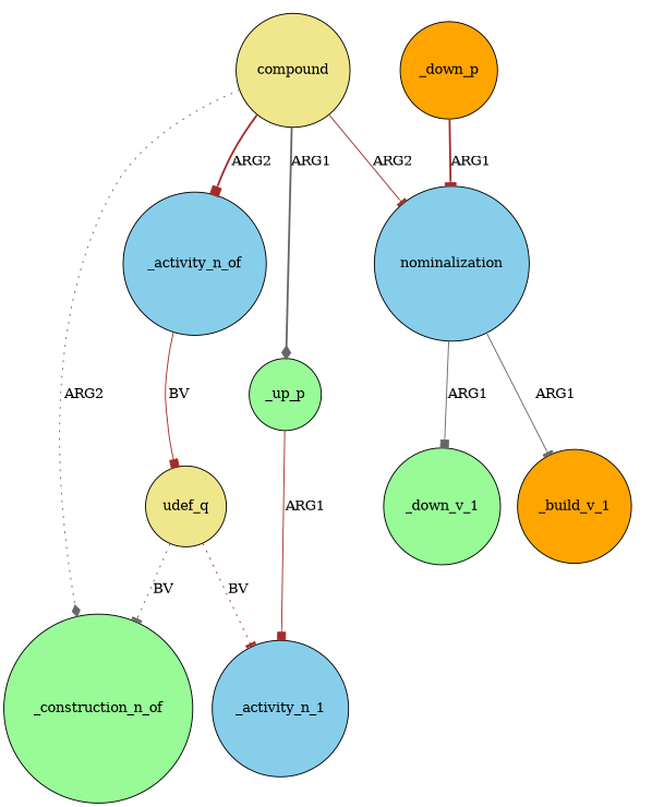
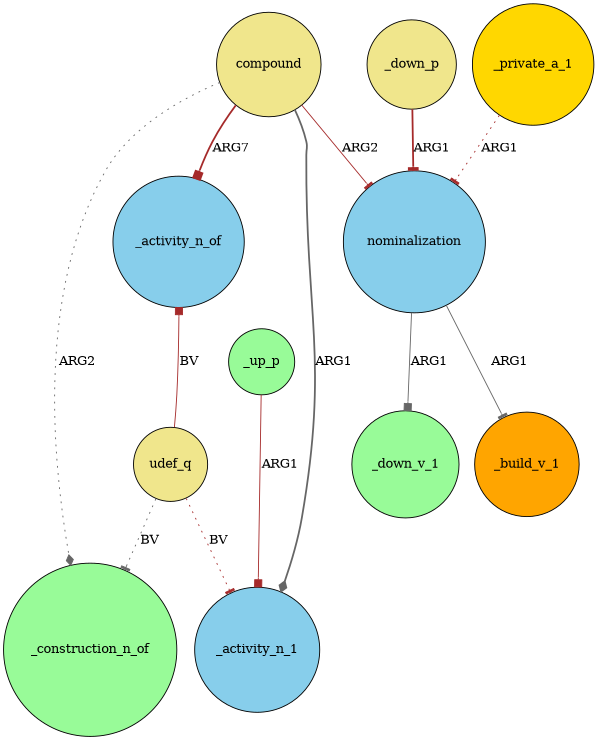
  digraph {
    node [fillcolor=skyblue shape=circle style=filled]
    edge [arrowhead=tee color=brown style=solid]
    compound [fillcolor=khaki]
    _activity_n_1
    nominalization
    _construction_n_of [fillcolor=palegreen]
    n5 [label=_activity_n_of]
    _build_v_1 [fillcolor=orange]
    n7 [fillcolor=palegreen label=_down_v_1]
    _up_p [fillcolor=palegreen]
    udef_q [fillcolor=khaki]
-   _down_p [fillcolor=orange]
-   compound -> _up_p [arrowhead=diamond color=gray40 label=ARG1 style=bold]
+   _down_p [fillcolor=khaki]
+   _private_a_1 [fillcolor=gold]
+   compound -> _activity_n_1 [arrowhead=diamond color=gray40 label=ARG1 style=bold]
    compound -> nominalization [label=ARG2]
    compound -> _construction_n_of [arrowhead=diamond color=gray40 label=ARG2 style=dotted]
-   compound -> n5 [arrowhead=box label=ARG2 style=bold]
+   compound -> n5 [arrowhead=box label=ARG7 style=bold]
    nominalization -> _build_v_1 [color=gray40 label=ARG1]
    nominalization -> n7 [arrowhead=box color=gray40 label=ARG1]
    _up_p -> _activity_n_1 [arrowhead=box label=ARG1]
    udef_q -> _activity_n_1 [label=BV style=dotted]
    udef_q -> _construction_n_of [color=gray40 label=BV style=dotted]
-   n5 -> udef_q [arrowhead=box label=BV]
+   udef_q -> n5 [arrowhead=box label=BV]
    _down_p -> nominalization [label=ARG1 style=bold]
+   _private_a_1 -> nominalization [label=ARG1 style=dotted]
  }
